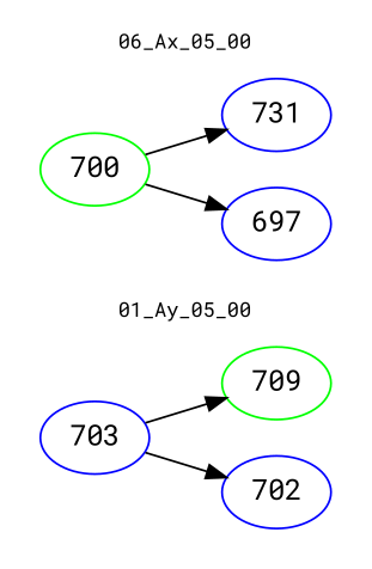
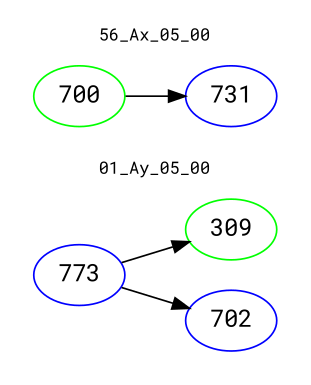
  digraph {
    fontname="Roboto Mono"
    rankdir=LR
    node [color=blue fontname="Roboto Mono"]
    edge [color=black fontname="Roboto Mono"]
-   n1 [label=703]
+   n1 [label=773]
    n2 [label=702]
-   n3 [color=green label=709]
+   n3 [color=green label=309]
    n4 [color=green label=700]
-   n5 [label=697]
    n6 [label=731]
    subgraph cluster_1 {
      color=white
      fontsize=10
      label="01_Ay_05_00"
      n1
      n2
      n3
    }
    subgraph cluster_2 {
      color=white
      fontsize=10
-     label="06_Ax_05_00"
+     label="56_Ax_05_00"
      n4
-     n5
      n6
    }
    n1 -> n2
    n1 -> n3
-   n4 -> n5
    n4 -> n6
  }
